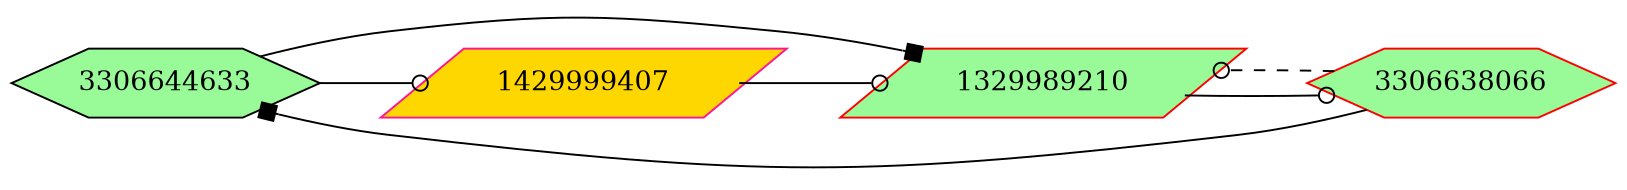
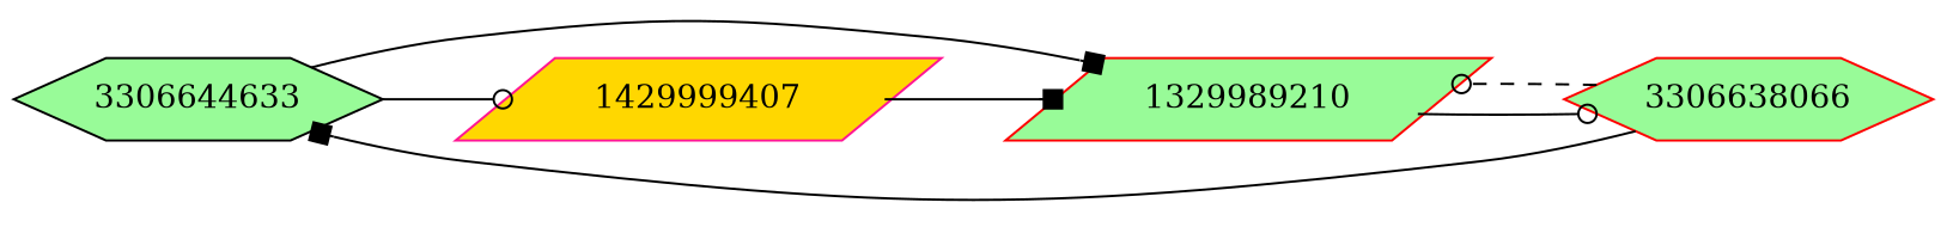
  strict digraph {
    rankdir=LR
    node [color=red fillcolor=palegreen shape=hexagon style=filled]
    edge [arrowhead=odot style=solid]
    3306644633 [color=black]
    1329989210 [shape=parallelogram]
    n3 [color=deeppink fillcolor=gold label=1429999407 shape=parallelogram]
    3306638066
    3306644633 -> 1329989210 [arrowhead=box]
    3306644633 -> n3
    1329989210 -> 3306638066
-   n3 -> 1329989210
+   n3 -> 1329989210 [arrowhead=box]
    3306638066 -> 3306644633 [arrowhead=box]
    3306638066 -> 1329989210 [style=dashed]
  }
